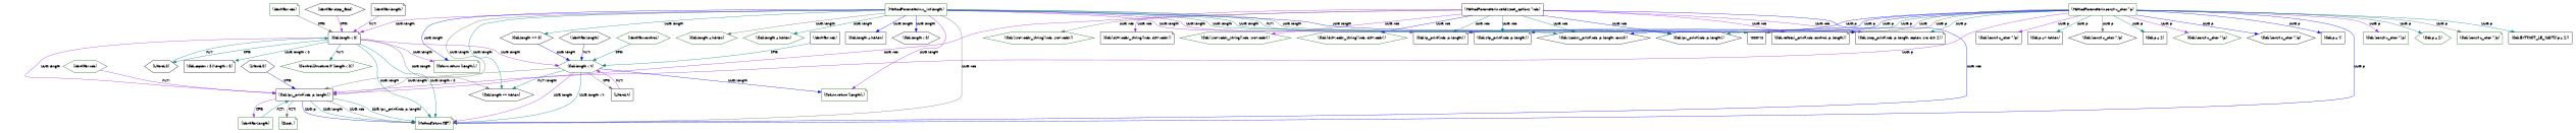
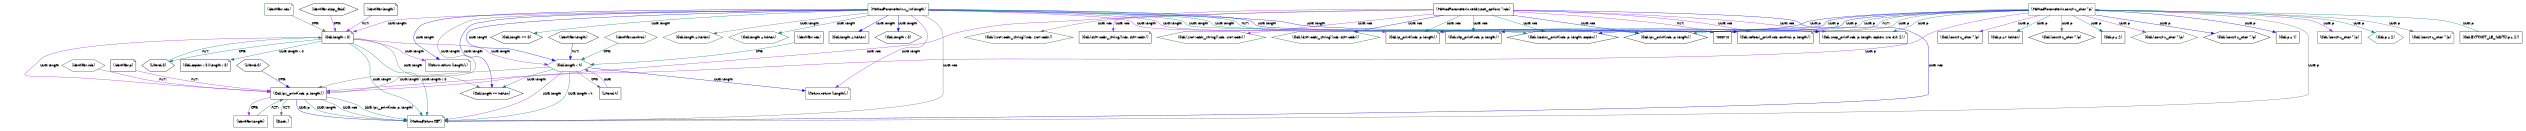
  digraph {
    fontname="Patrick Hand"
    node [color=black fontname="Patrick Hand" shape=hexagon]
    edge [color=teal fontname="Patrick Hand"]
    n1 [label="(Call,ipx_print(ndo, p, length))" shape=box]
    n2 [color=darkgreen label="(MethodReturn,RET)" shape=note]
    n3 [color=darkgreen label="(Identifier,length)" shape=box]
    n4 [color=darkgreen label="(Block,)" shape=note]
    n5 [label="(MethodParameterIn,netdissect_options *ndo)" shape=box]
    n6 [label="(Call,netbeui_print(ndo, control, p, length))" shape=note]
    n7 [label="(Call,stp_print(ndo, p, length))" shape=note]
    n8 [label="(Call,ipx_print(ndo, p, length))"]
    n9 [color=darkgreen label="(Call,(src->addr_string)(ndo, src->addr))"]
    n10 [label="(Call,(dst->addr_string)(ndo, dst->addr))" shape=note]
    n11 [color=darkgreen label="(Call,(src->addr_string)(ndo, src->addr))"]
    n12 [label="(Call,snap_print(ndo, p, length, caplen, src, dst, 2))" shape=note]
    n13 [label="(Call,ip_print(ndo, p, length))" shape=note]
-   n14 [label="(Call,isoclns_print(ndo, p, length, const))"]
+   n14 [label="(Call,isoclns_print(ndo, p, length, caplen))"]
    n15 [color=darkgreen label="(Call,(dst->addr_string)(ndo, dst->addr))"]
    1000118 [shape=box]
    n17 [color=darkgreen label="(MethodParameterIn,const u_char *p)" shape=box]
    n18 [color=darkgreen label="(Call,(const u_char *)p)" shape=box]
    n19 [color=darkgreen label="(Call,p + 2)"]
    n20 [color=darkgreen label="(Call,(const u_char *)p)" shape=note]
    n21 [label="(Call,EXTRACT_LE_16BITS(p + 2))" shape=box]
    n22 [label="(Call,(const u_char *)p)" shape=box]
    n23 [label="(Call,p += hdrlen)" shape=box]
    n24 [label="(Call,(const u_char *)p)"]
    n25 [label="(Call,p + 2)" shape=box]
    n26 [color=darkgreen label="(Call,(const u_char *)p)"]
    n27 [label="(Call,(const u_char *)p)"]
    n28 [label="(Call,p + 1)" shape=box]
    n29 [label="(Call,length < 3)" shape=note]
    n30 [color=darkgreen label="(Call,length < 4)"]
    n31 [color=darkgreen label="(Return,return (length);)" shape=note]
    n32 [label="(Literal,3)"]
    n33 [label="(Call,length -= hdrlen)"]
    n34 [label="(Call,caplen < 3 || length < 3)" shape=note]
-   n35 [color=darkgreen label="(ControlStructure,if (length < 3))"]
    n36 [color=darkgreen label="(Return,return (length);)" shape=note]
    n37 [label="(Literal,4)" shape=box]
    n38 [color=darkgreen label="(MethodParameterIn,u_int length)" shape=box]
    n39 [color=darkgreen label="(Call,length + hdrlen)"]
    n40 [label="(Call,length == 0)"]
    n41 [color=darkgreen label="(Call,length + hdrlen)"]
    n42 [label="(Call,length + hdrlen)" shape=box]
    n43 [label="(Call,length < 3)"]
    n44 [label="(Identifier,ndo)" shape=box]
    n45 [color=darkgreen label="(Identifier,ndo)"]
    n46 [color=darkgreen label="(Identifier,ndo)" shape=note]
    n47 [label="(Identifier,dsap_field)"]
    n48 [label="(Identifier,length)"]
+   n49 [label="(Identifier,p)" shape=note]
    n50 [label="(Literal,0)"]
    n51 [label="(Identifier,length)" shape=note]
    n52 [color=darkgreen label="(Identifier,control)"]
    n1 -> n2 [color=blue label="DDG: p"]
    n1 -> n2 [label="DDG: length"]
    n1 -> n2 [color=gray40 label="DDG: ndo"]
    n1 -> n2 [label="DDG: ipx_print(ndo, p, length)"]
    n1 -> n3 [color=purple label="CFG: "]
    n1 -> n4 [color=gray40 label="AST: "]
    n3 -> n1 [label="AST: "]
    n5 -> n1 [color=purple label="DDG: ndo"]
    n5 -> n2 [color=blue label="DDG: ndo"]
    n5 -> n6 [color=purple label="DDG: ndo"]
    n5 -> n7 [label="DDG: ndo"]
    n5 -> n8 [color=blue label="DDG: ndo"]
    n5 -> n9 [color=gray40 label="DDG: ndo"]
    n5 -> n10 [color=purple label="DDG: ndo"]
    n5 -> n11 [color=purple label="DDG: ndo"]
    n5 -> n12 [color=purple label="DDG: ndo"]
    n5 -> n13 [label="DDG: ndo"]
    n5 -> n14 [label="DDG: ndo"]
    n5 -> n15 [color=blue label="DDG: ndo"]
+   n5 -> 1000118 [color=purple label="AST: "]
    n17 -> n1 [color=purple label="DDG: p"]
-   n17 -> n2 [color=blue label="DDG: p"]
+   n17 -> n2 [color=gray40 label="DDG: p"]
    n17 -> n6 [color=gray40 label="DDG: p"]
    n17 -> n7 [color=blue label="DDG: p"]
    n17 -> n8 [label="DDG: p"]
    n17 -> n12 [label="DDG: p"]
    n17 -> n13 [color=blue label="DDG: p"]
    n17 -> n14 [color=blue label="DDG: p"]
-   n17 -> 1000118 [color=gray40 label="DDG: "]
+   n17 -> 1000118 [color=gray40 label="AST: "]
    n17 -> n18 [color=purple label="DDG: p"]
    n17 -> n19 [label="DDG: p"]
    n17 -> n20 [color=gray40 label="DDG: p"]
-   n17 -> n21 [label="DDG: p"]
+   n21 -> n17 [label="DDG: p"]
    n17 -> n22 [color=purple label="DDG: p"]
    n17 -> n23 [label="DDG: p"]
    n17 -> n24 [color=gray40 label="DDG: p"]
    n17 -> n25 [label="DDG: p"]
    n17 -> n26 [color=purple label="DDG: p"]
    n17 -> n27 [color=blue label="DDG: p"]
    n17 -> n28 [color=blue label="DDG: p"]
    n29 -> n1 [color=purple label="DDG: length"]
    n29 -> n2 [label="DDG: length"]
    n29 -> n2 [label="DDG: length < 3"]
    n29 -> n30 [color=purple label="DDG: length"]
    n29 -> n31 [color=purple label="DDG: length"]
    n29 -> n32 [label="CFG: "]
    n29 -> n33 [color=gray40 label="DDG: length"]
    n29 -> n34 [label="DDG: length < 3"]
-   n29 -> n35 [label="AST: "]
    n30 -> n1 [color=gray40 label="DDG: length"]
    n30 -> n2 [color=purple label="DDG: length"]
    n30 -> n2 [label="DDG: length < 4"]
-   n30 -> n33 [label="AST: length"]
+   n30 -> n33 [label="DDG: length"]
    n30 -> n36 [color=blue label="DDG: length"]
    n30 -> n37 [color=gray40 label="CFG: "]
    n32 -> n29 [label="AST: "]
-   n37 -> n30 [color=purple label="AST: "]
+   n37 -> n30 [color=purple label="DDG: "]
    n38 -> n1 [color=gray40 label="DDG: length"]
    n38 -> n2 [color=gray40 label="DDG: ndo"]
-   n38 -> n6 [color=gray40 label="DDG: length"]
+   n38 -> n6 [color=blue label="DDG: length"]
    n38 -> n7 [color=purple label="DDG: length"]
    n38 -> n8 [label="DDG: length"]
    n38 -> n12 [color=blue label="DDG: length"]
    n38 -> n13 [color=purple label="DDG: length"]
    n38 -> n14 [label="DDG: length"]
    n38 -> 1000118 [label="AST: "]
    n38 -> n29 [color=purple label="DDG: length"]
-   n40 -> n30 [color=blue label="DDG: length"]
+   n38 -> n30 [color=blue label="DDG: length"]
    n38 -> n31 [color=blue label="DDG: length"]
-   n38 -> n33 [label="DDG: length"]
+   n38 -> n33 [color=blue label="DDG: length"]
    n38 -> n36 [color=purple label="DDG: length"]
    n38 -> n39 [color=gray40 label="DDG: length"]
    n38 -> n40 [label="DDG: length"]
    n38 -> n41 [label="DDG: length"]
    n38 -> n42 [color=blue label="DDG: length"]
    n38 -> n43 [color=blue label="DDG: length"]
    n44 -> n30 [label="CFG: "]
    n45 -> n1 [color=purple label="AST: "]
    n46 -> n29 [color=gray40 label="CFG: "]
    n47 -> n29 [color=purple label="CFG: "]
    n48 -> n30 [color=blue label="AST: "]
+   n49 -> n1 [color=purple label="AST: "]
    n50 -> n1 [color=blue label="CFG: "]
    n51 -> n29 [color=purple label="AST: "]
    n52 -> n30 [label="CFG: "]
  }
